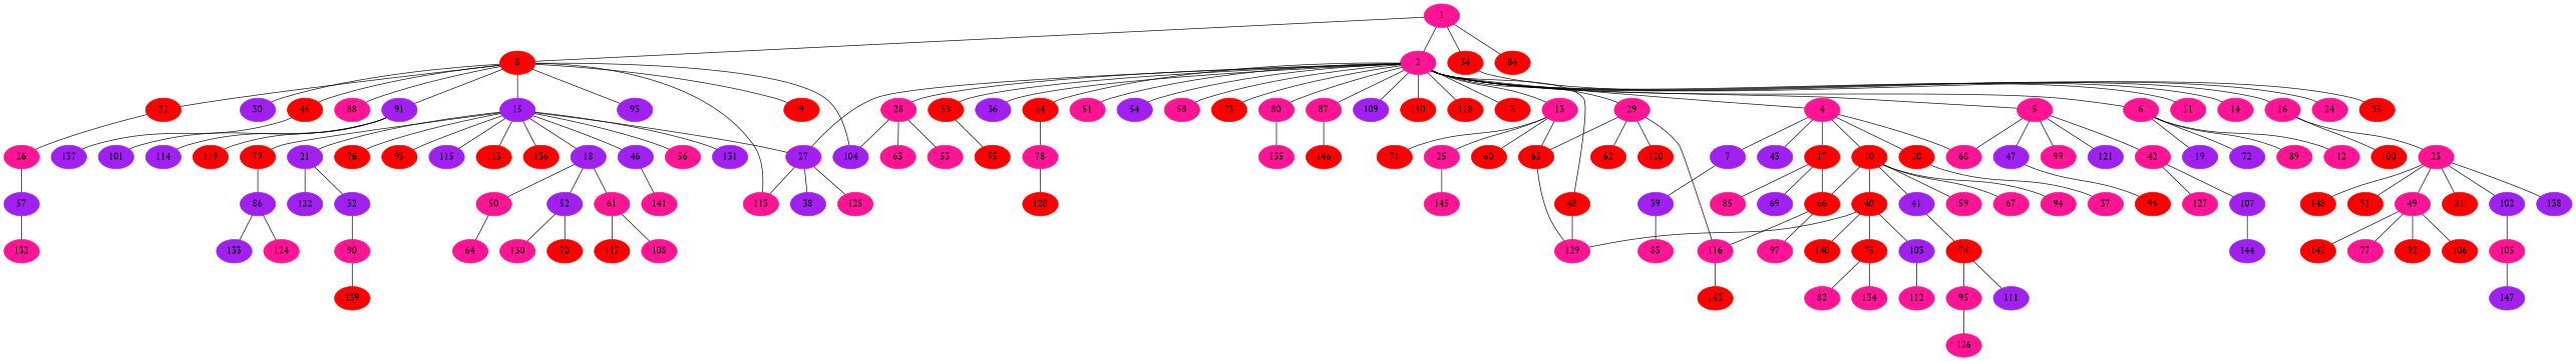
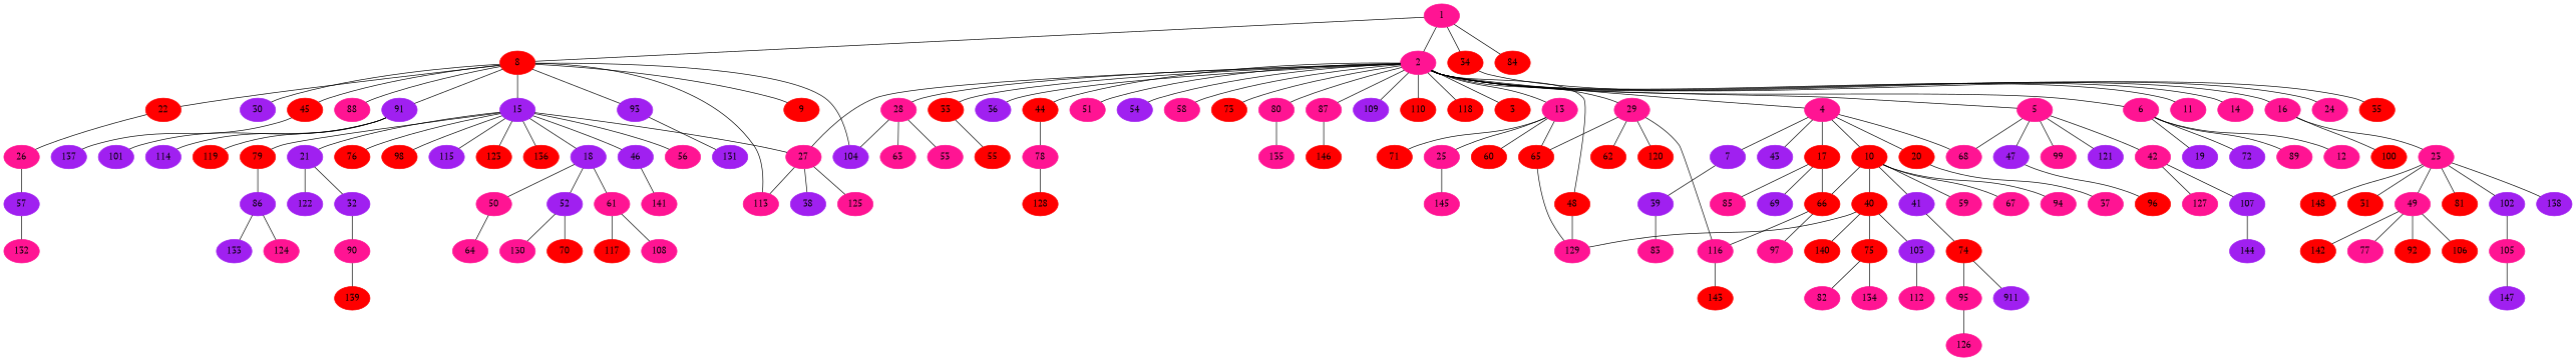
  graph {
    fontname="PT Serif"
    node [color=deeppink fontname="PT Serif" style=filled]
    edge [fontname="PT Serif"]
    1
    2
    8 [color=red]
    34 [color=red]
    84 [color=red]
    3 [color=red]
    4
    5
    6
    11
    13
    14
    16
    24
-   27 [fillcolor=purple]
+   27
    28
    29
    33 [color=red]
    36 [color=purple]
    44 [color=red]
    48 [color=red]
    51
    54 [color=purple]
    58
    73 [color=red]
    80
    87
    109 [color=purple]
    110 [color=red]
    118 [color=red]
    9 [color=red]
    15 [color=purple]
    22 [color=red]
    30 [color=purple]
    45 [color=red]
    88
    91 [color=purple]
    93 [color=purple]
    104 [color=purple]
    113
    35 [color=red]
    7 [color=purple]
    10 [color=red]
    17 [color=red]
    20 [color=red]
    43 [color=purple]
    68
    42
    47 [color=purple]
    99
    121 [color=purple]
    12
    19 [color=purple]
    72 [color=purple]
    89
    25
    60 [color=red]
    65 [color=red]
    71 [color=red]
    23
    100 [color=red]
    38 [color=purple]
    125
    53
    63
    62 [color=red]
    116
    120 [color=red]
    55 [color=red]
    78
    129
    135
    146 [color=red]
    39 [color=purple]
    40 [color=red]
    41 [color=purple]
    59
    66 [color=red]
    67
    94
    69 [color=purple]
    85
    37
    107 [color=purple]
    127
    96 [color=red]
    83
    18 [color=purple]
    21 [color=purple]
    46 [color=purple]
    56
    76 [color=red]
    79 [color=red]
    98 [color=red]
    115 [color=purple]
    123 [color=red]
    131 [color=purple]
    136 [color=red]
    26
    137 [color=purple]
    101 [color=purple]
    114 [color=purple]
    119 [color=red]
    75 [color=red]
    103 [color=purple]
    140 [color=red]
    74 [color=red]
    97
    145
    50
    52 [color=purple]
    61
    32 [color=purple]
    122 [color=purple]
    141
    86 [color=purple]
    31 [color=red]
    49
    81 [color=red]
    102 [color=purple]
    138 [color=purple]
    148 [color=red]
    64
    70 [color=red]
    130
    108
    117 [color=red]
    90
    57 [color=purple]
    77
    92 [color=red]
    106 [color=red]
    142 [color=red]
    105
    132
    143 [color=red]
    139 [color=red]
    82
    134
    112
    95
-   111 [color=purple]
+   111 [color=purple label=911]
    144 [color=purple]
    128 [color=red]
    126
    124
    133 [color=purple]
    147 [color=purple]
    1 -- 2
    1 -- 8
    1 -- 34
    1 -- 84
    2 -- 3
    2 -- 4
    2 -- 5
    2 -- 6
    2 -- 11
    2 -- 13
    2 -- 14
    2 -- 16
    2 -- 24
    2 -- 27
    2 -- 28
    2 -- 29
    2 -- 33
    2 -- 36
    2 -- 44
    2 -- 48
    2 -- 51
    2 -- 54
    2 -- 58
    2 -- 73
    2 -- 80
    2 -- 87
    2 -- 109
    2 -- 110
    2 -- 118
    8 -- 9
    8 -- 15
    8 -- 22
    8 -- 30
    8 -- 45
    8 -- 88
    8 -- 91
    8 -- 93
    8 -- 104
    8 -- 113
    34 -- 35
    4 -- 7
    4 -- 10
    4 -- 17
    4 -- 20
    4 -- 43
    4 -- 68
    5 -- 68
    5 -- 42
    5 -- 47
    5 -- 99
    5 -- 121
    6 -- 12
    6 -- 19
    6 -- 72
    6 -- 89
    13 -- 25
    13 -- 60
    13 -- 65
    13 -- 71
    16 -- 23
    16 -- 100
    27 -- 113
    27 -- 38
    27 -- 125
    28 -- 104
    28 -- 53
    28 -- 63
    29 -- 65
    29 -- 62
    29 -- 116
    29 -- 120
    33 -- 55
    44 -- 78
    48 -- 129
    80 -- 135
    87 -- 146
    15 -- 27
    15 -- 18
    15 -- 21
    15 -- 46
    15 -- 56
    15 -- 76
    15 -- 79
    15 -- 98
    15 -- 115
    15 -- 123
-   15 -- 131
+   93 -- 131
    15 -- 136
    22 -- 26
    45 -- 137
    91 -- 101
    91 -- 114
    91 -- 119
    7 -- 39
    10 -- 40
    10 -- 41
    10 -- 59
    10 -- 66
    10 -- 67
    10 -- 94
    17 -- 66
    17 -- 69
    17 -- 85
    20 -- 37
    42 -- 107
    42 -- 127
    47 -- 96
    25 -- 145
    65 -- 129
    23 -- 31
    23 -- 49
    23 -- 81
    23 -- 102
    23 -- 138
    23 -- 148
    116 -- 143
    78 -- 128
    39 -- 83
    40 -- 129
    40 -- 75
    40 -- 103
    40 -- 140
    41 -- 74
    66 -- 116
    66 -- 97
    107 -- 144
    18 -- 50
    18 -- 52
    18 -- 61
    21 -- 32
    21 -- 122
    46 -- 141
    79 -- 86
    26 -- 57
    75 -- 82
    75 -- 134
    103 -- 112
    74 -- 95
    74 -- 111
    50 -- 64
    52 -- 70
    52 -- 130
    61 -- 108
    61 -- 117
    32 -- 90
    86 -- 124
    86 -- 133
    49 -- 77
    49 -- 92
    49 -- 106
    49 -- 142
    102 -- 105
    90 -- 139
    57 -- 132
    105 -- 147
    95 -- 126
  }
